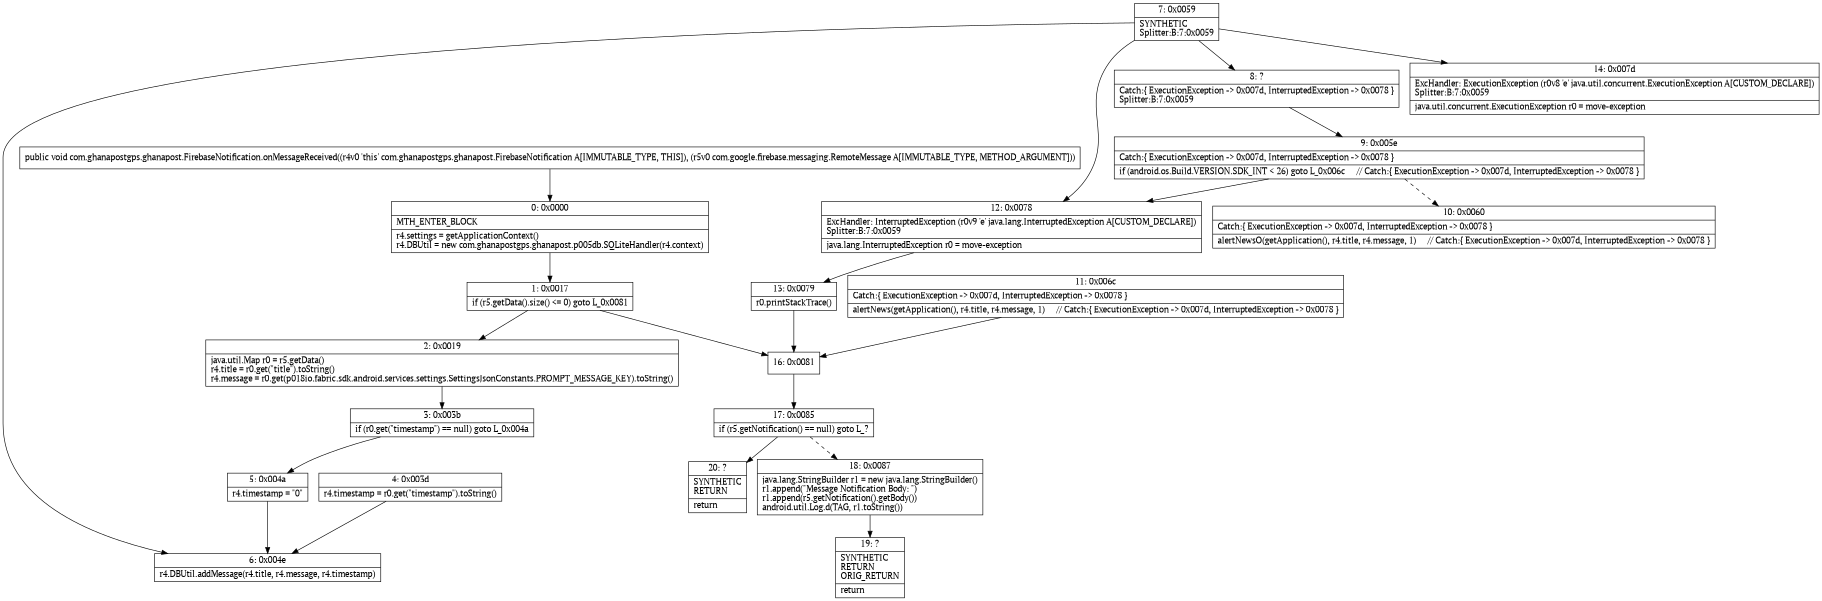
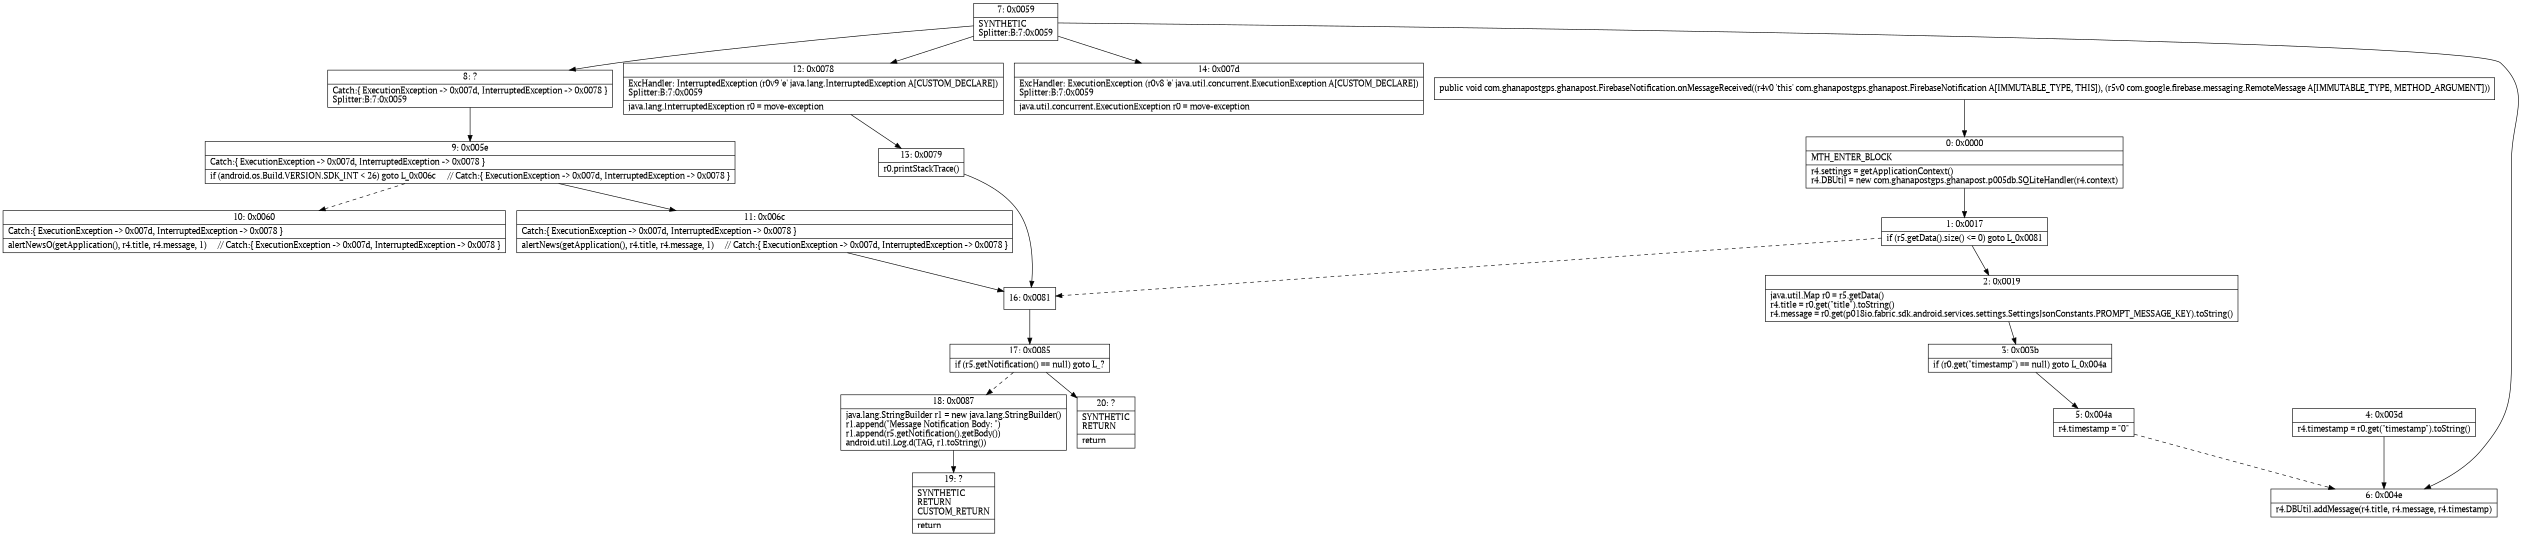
  digraph {
    fontname="PT Serif"
    node [fontname="PT Serif" shape=record]
    edge [fontname="PT Serif"]
    n1 [label="{0\:\ 0x0000|MTH_ENTER_BLOCK\l|r4.settings = getApplicationContext()\lr4.DBUtil = new com.ghanapostgps.ghanapost.p005db.SQLiteHandler(r4.context)\l}"]
    n2 [label="{1\:\ 0x0017|if (r5.getData().size() \<= 0) goto L_0x0081\l}"]
    n3 [label="{2\:\ 0x0019|java.util.Map r0 = r5.getData()\lr4.title = r0.get(\"title\").toString()\lr4.message = r0.get(p018io.fabric.sdk.android.services.settings.SettingsJsonConstants.PROMPT_MESSAGE_KEY).toString()\l}"]
    n4 [label="{16\:\ 0x0081}"]
    n5 [label="{3\:\ 0x003b|if (r0.get(\"timestamp\") == null) goto L_0x004a\l}"]
    n6 [label="{17\:\ 0x0085|if (r5.getNotification() == null) goto L_?\l}"]
    n7 [label="{5\:\ 0x004a|r4.timestamp = \"0\"\l}"]
    n8 [label="{4\:\ 0x003d|r4.timestamp = r0.get(\"timestamp\").toString()\l}"]
    n9 [label="{6\:\ 0x004e|r4.DBUtil.addMessage(r4.title, r4.message, r4.timestamp)\l}"]
    n10 [label="{7\:\ 0x0059|SYNTHETIC\lSplitter:B:7:0x0059\l}"]
    n11 [label="{8\:\ ?|Catch:\{ ExecutionException \-\> 0x007d, InterruptedException \-\> 0x0078 \}\lSplitter:B:7:0x0059\l}"]
    n12 [label="{12\:\ 0x0078|ExcHandler: InterruptedException (r0v9 'e' java.lang.InterruptedException A[CUSTOM_DECLARE])\lSplitter:B:7:0x0059\l|java.lang.InterruptedException r0 = move\-exception\l}"]
    n13 [label="{14\:\ 0x007d|ExcHandler: ExecutionException (r0v8 'e' java.util.concurrent.ExecutionException A[CUSTOM_DECLARE])\lSplitter:B:7:0x0059\l|java.util.concurrent.ExecutionException r0 = move\-exception\l}"]
    n14 [label="{9\:\ 0x005e|Catch:\{ ExecutionException \-\> 0x007d, InterruptedException \-\> 0x0078 \}\l|if (android.os.Build.VERSION.SDK_INT \< 26) goto L_0x006c     \/\/ Catch:\{ ExecutionException \-\> 0x007d, InterruptedException \-\> 0x0078 \}\l}"]
    n15 [label="{13\:\ 0x0079|r0.printStackTrace()\l}"]
    n16 [label="{10\:\ 0x0060|Catch:\{ ExecutionException \-\> 0x007d, InterruptedException \-\> 0x0078 \}\l|alertNewsO(getApplication(), r4.title, r4.message, 1)     \/\/ Catch:\{ ExecutionException \-\> 0x007d, InterruptedException \-\> 0x0078 \}\l}"]
    n17 [label="{11\:\ 0x006c|Catch:\{ ExecutionException \-\> 0x007d, InterruptedException \-\> 0x0078 \}\l|alertNews(getApplication(), r4.title, r4.message, 1)     \/\/ Catch:\{ ExecutionException \-\> 0x007d, InterruptedException \-\> 0x0078 \}\l}"]
    n18 [label="{18\:\ 0x0087|java.lang.StringBuilder r1 = new java.lang.StringBuilder()\lr1.append(\"Message Notification Body: \")\lr1.append(r5.getNotification().getBody())\landroid.util.Log.d(TAG, r1.toString())\l}"]
    n19 [label="{20\:\ ?|SYNTHETIC\lRETURN\l|return\l}"]
-   n20 [label="{19\:\ ?|SYNTHETIC\lRETURN\lORIG_RETURN\l|return\l}"]
+   n20 [label="{19\:\ ?|SYNTHETIC\lRETURN\lCUSTOM_RETURN\l|return\l}"]
    n21 [label="{public void com.ghanapostgps.ghanapost.FirebaseNotification.onMessageReceived((r4v0 'this' com.ghanapostgps.ghanapost.FirebaseNotification A[IMMUTABLE_TYPE, THIS]), (r5v0 com.google.firebase.messaging.RemoteMessage A[IMMUTABLE_TYPE, METHOD_ARGUMENT])) }"]
    n1 -> n2
    n2 -> n3 [style=solid]
-   n2 -> n4
+   n2 -> n4 [style=dashed]
    n3 -> n5
    n4 -> n6
    n5 -> n7
    n6 -> n18 [style=dashed]
    n6 -> n19
-   n7 -> n9
+   n7 -> n9 [style=dashed]
    n8 -> n9
    n10 -> n9
    n10 -> n11
    n10 -> n12
    n10 -> n13
    n11 -> n14
    n12 -> n15
    n14 -> n16 [style=dashed]
-   n14 -> n12
+   n14 -> n17
    n15 -> n4
    n17 -> n4
    n18 -> n20
    n21 -> n1
  }
